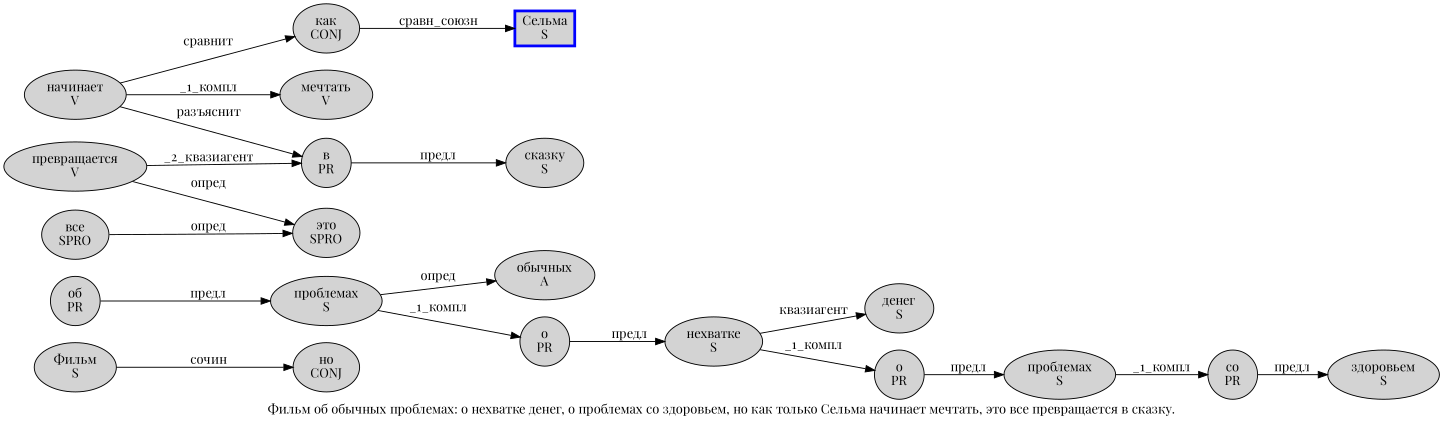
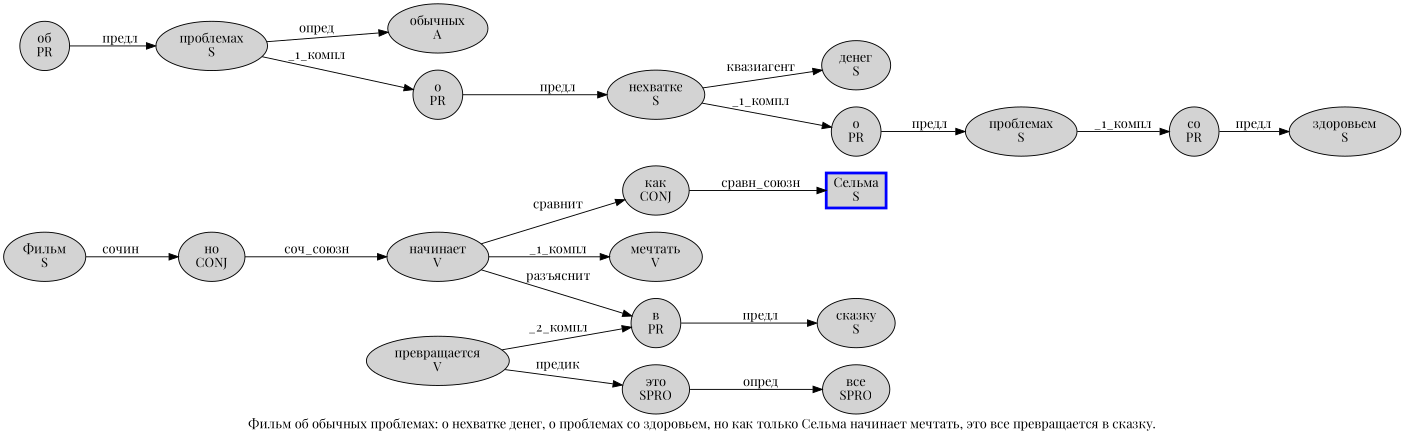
  digraph {
    fontname="Playfair Display"
    label="Фильм об обычных проблемах: о нехватке денег, о проблемах со здоровьем, но как только Сельма начинает мечтать, это все превращается в сказку."
    rankdir=LR
    node [fillcolor=lightgray fontname="Playfair Display" penwidth=1 shape=ellipse style=filled]
    edge [fontname="Playfair Display"]
    n1 [label="Фильм\nS"]
    n2 [label="но\nCONJ"]
    n3 [label="об\nPR"]
    n4 [label="проблемах\nS"]
    n5 [label="начинает\nV"]
    n6 [label="обычных\nA"]
    n7 [label="о\nPR"]
    n8 [label="нехватке\nS"]
    n9 [label="денег\nS"]
    n10 [label="о\nPR"]
    n11 [label="проблемах\nS"]
    n12 [label="со\nPR"]
    n13 [label="здоровьем\nS"]
    n14 [label="как\nCONJ"]
    n15 [label="мечтать\nV"]
    n16 [label="в\nPR"]
    n17 [color=blue label="Сельма\nS" penwidth=3 shape=box]
    n18 [label="превращается\nV"]
    n19 [label="это\nSPRO"]
    n20 [label="все\nSPRO"]
    n21 [label="сказку\nS"]
    n1 -> n2 [label="сочин"]
+   n2 -> n5 [label="соч_союзн"]
    n3 -> n4 [label="предл"]
    n4 -> n6 [label="опред"]
    n4 -> n7 [label="_1_компл"]
    n5 -> n14 [label="сравнит"]
    n5 -> n15 [label="_1_компл"]
    n5 -> n16 [label="разъяснит"]
    n7 -> n8 [label="предл"]
    n8 -> n9 [label="квазиагент"]
    n8 -> n10 [label="_1_компл"]
    n10 -> n11 [label="предл"]
    n11 -> n12 [label="_1_компл"]
    n12 -> n13 [label="предл"]
    n14 -> n17 [label="сравн_союзн"]
    n16 -> n21 [label="предл"]
-   n18 -> n16 [label="_2_квазиагент"]
-   n18 -> n19 [label="опред"]
-   n20 -> n19 [label="опред"]
+   n18 -> n16 [label="_2_компл"]
+   n18 -> n19 [label="предик"]
+   n19 -> n20 [label="опред"]
  }
